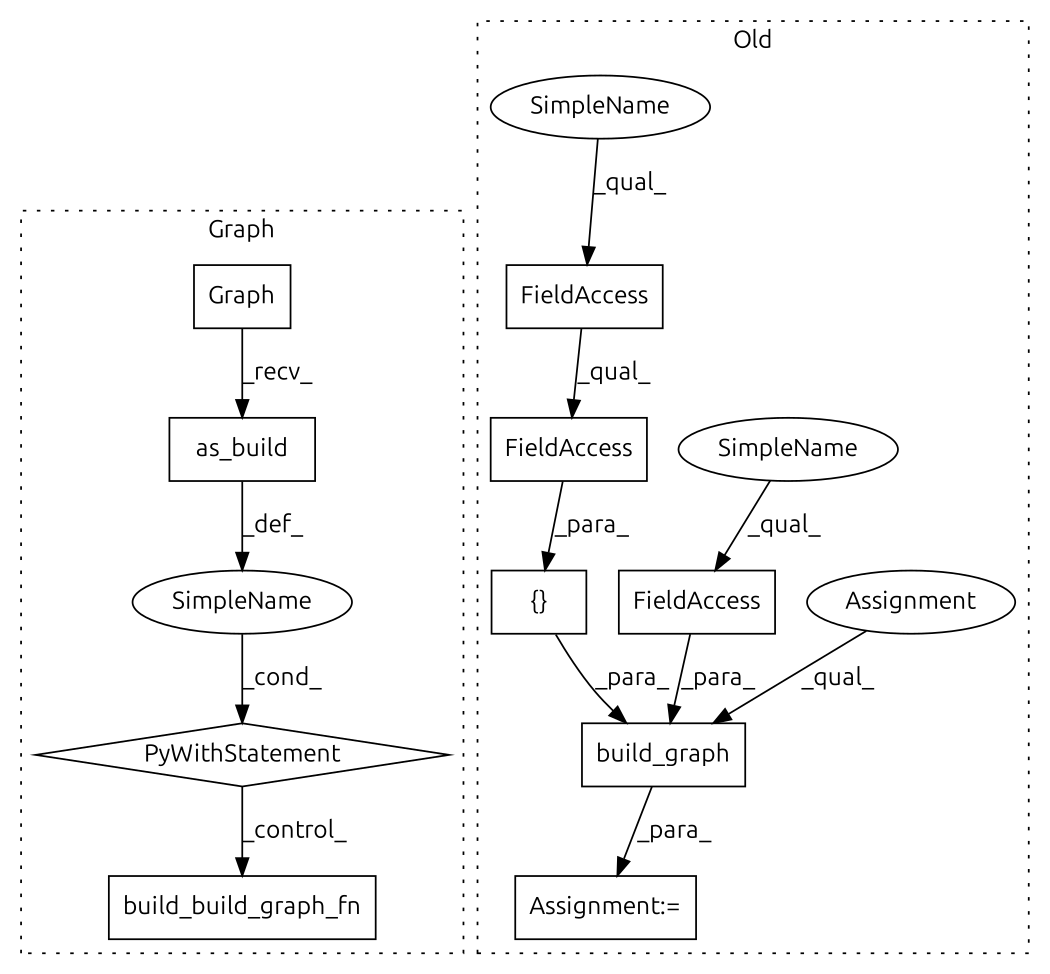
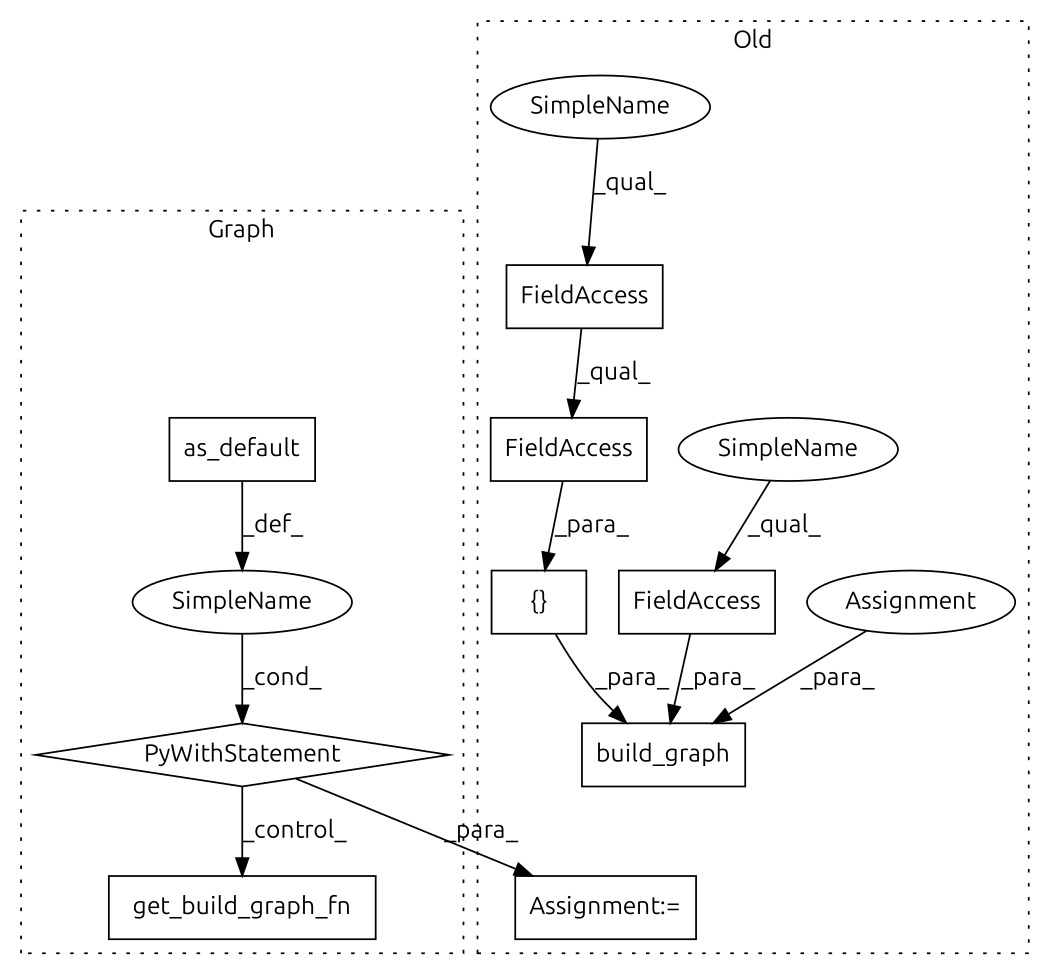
  digraph {
    fontname=Ubuntu
    node [a=32 fontname=Ubuntu l=7 s=1622 shape=box]
    edge [fontname=Ubuntu]
    n1 [l="12,1" label=build_graph s="1580,1647"]
    n2 [a=7 l=1 label="Assignment:=" s=1562]
    n3 [a=22 l=11 label=FieldAccess s=1600]
    n4 [a=45 label=Assignment s=1592 shape=ellipse]
    n5 [a=22 l=19 label=FieldAccess]
    n6 [a=4 l="1,1" label="{}" s="1621,1646"]
    n7 [a=22 l=24 label=FieldAccess]
    n8 [a=42 l=4 label=SimpleName s=1600 shape=ellipse]
    n9 [a=42 l=4 label=SimpleName shape=ellipse]
-   n10 [label="Graph" s=1410]
-   n11 [l=20 label=build_build_graph_fn s=1457]
-   n12 [l=12 label=as_build s=1418]
+   n11 [l=20 label=get_build_graph_fn s=1457]
+   n12 [l=12 label=as_default s=1418]
    n13 [a=42 label=SimpleName shape=ellipse l="" s=""]
    n14 [a=104 l="10,2" label=PyWithStatement s="1389,1430" shape=diamond]
    subgraph cluster_1 {
      label=Old
      style=dotted
      n1
      n2
      n3
      n4
      n5
      n6
      n7
      n8
      n9
    }
    subgraph cluster_2 {
      label="Graph"
      style=dotted
-     n10
      n11
      n12
      n13
      n14
    }
-   n1 -> n2 [label=_para_]
+   n14 -> n2 [label=_para_]
    n3 -> n1 [label=_para_]
-   n4 -> n1 [label=_qual_]
+   n4 -> n1 [label=_para_]
    n5 -> n7 [label=_qual_]
    n6 -> n1 [label=_para_]
    n7 -> n6 [label=_para_]
    n8 -> n3 [label=_qual_]
    n9 -> n5 [label=_qual_]
-   n10 -> n12 [label=_recv_]
    n12 -> n13 [label=_def_]
    n13 -> n14 [label=_cond_]
    n14 -> n11 [label=_control_]
  }
